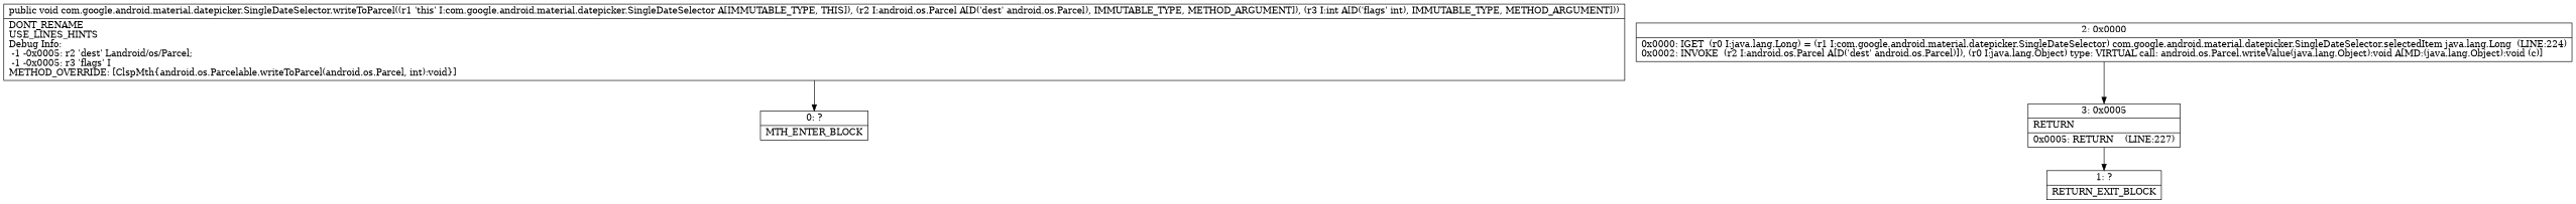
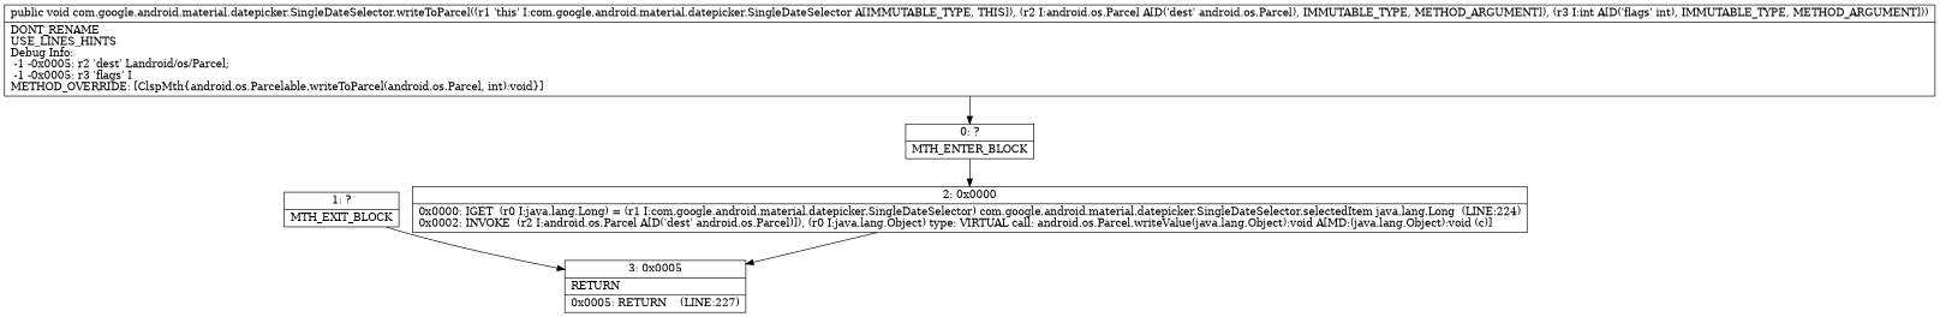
  digraph {
    node [shape=record]
    n1 [label="{0\:\ ?|MTH_ENTER_BLOCK\l}"]
    n2 [label="{2\:\ 0x0000|0x0000: IGET  (r0 I:java.lang.Long) = (r1 I:com.google.android.material.datepicker.SingleDateSelector) com.google.android.material.datepicker.SingleDateSelector.selectedItem java.lang.Long  (LINE:224)\l0x0002: INVOKE  (r2 I:android.os.Parcel A[D('dest' android.os.Parcel)]), (r0 I:java.lang.Object) type: VIRTUAL call: android.os.Parcel.writeValue(java.lang.Object):void A[MD:(java.lang.Object):void (c)]\l}"]
    n3 [label="{3\:\ 0x0005|RETURN\l|0x0005: RETURN    (LINE:227)\l}"]
-   n4 [label="{1\:\ ?|RETURN_EXIT_BLOCK\l}"]
+   n4 [label="{1\:\ ?|MTH_EXIT_BLOCK\l}"]
    n5 [label="{public void com.google.android.material.datepicker.SingleDateSelector.writeToParcel((r1 'this' I:com.google.android.material.datepicker.SingleDateSelector A[IMMUTABLE_TYPE, THIS]), (r2 I:android.os.Parcel A[D('dest' android.os.Parcel), IMMUTABLE_TYPE, METHOD_ARGUMENT]), (r3 I:int A[D('flags' int), IMMUTABLE_TYPE, METHOD_ARGUMENT]))  | DONT_RENAME\lUSE_LINES_HINTS\lDebug Info:\l  \-1 \-0x0005: r2 'dest' Landroid\/os\/Parcel;\l  \-1 \-0x0005: r3 'flags' I\lMETHOD_OVERRIDE: [ClspMth\{android.os.Parcelable.writeToParcel(android.os.Parcel, int):void\}]\l}"]
+   n1 -> n2
    n2 -> n3
-   n3 -> n4
+   n4 -> n3
    n5 -> n1
  }
